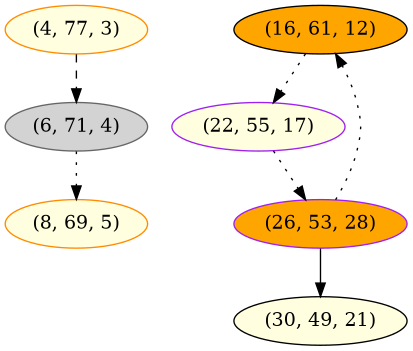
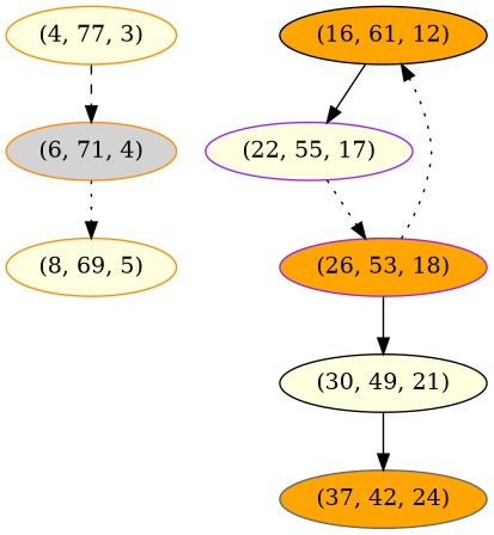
  digraph {
    node [color=darkorange fillcolor=lightyellow style=filled]
    edge [style=dotted]
    "(4, 77, 3)"
-   "(6, 71, 4)" [color=gray40 fillcolor=lightgrey]
+   "(6, 71, 4)" [fillcolor=lightgrey]
    "(8, 69, 5)"
    "(16, 61, 12)" [color=black fillcolor=orange]
    "(22, 55, 17)" [color=purple]
-   "(26, 53, 18)" [color=purple fillcolor=orange label="(26, 53, 28)"]
+   "(26, 53, 18)" [color=purple fillcolor=orange]
    "(30, 49, 21)" [color=black]
+   "(37, 42, 24)" [color=gray40 fillcolor=orange]
    "(4, 77, 3)" -> "(6, 71, 4)" [style=dashed]
    "(6, 71, 4)" -> "(8, 69, 5)"
-   "(16, 61, 12)" -> "(22, 55, 17)"
+   "(16, 61, 12)" -> "(22, 55, 17)" [style=solid]
    "(22, 55, 17)" -> "(26, 53, 18)"
    "(26, 53, 18)" -> "(16, 61, 12)"
    "(26, 53, 18)" -> "(30, 49, 21)" [style=solid]
+   "(30, 49, 21)" -> "(37, 42, 24)" [style=solid]
  }
